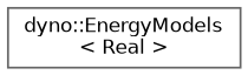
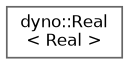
  digraph {
    rankdir=LR
-   n1 [color=grey40 fillcolor=white fontname=Helvetica fontsize=10 height=0.2 label="dyno::EnergyModels\l\< Real \>" shape=box style=filled width=0.4]
+   n1 [color=grey40 fillcolor=white fontname=Helvetica fontsize=10 height=0.2 label="dyno::Real\l\< Real \>" shape=box style=filled width=0.4]
  }
